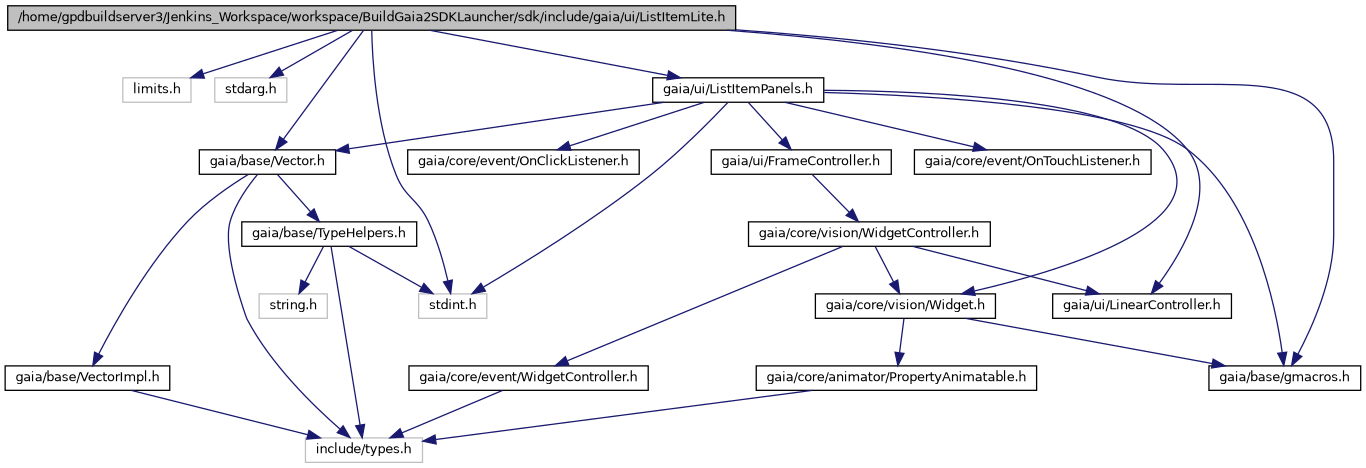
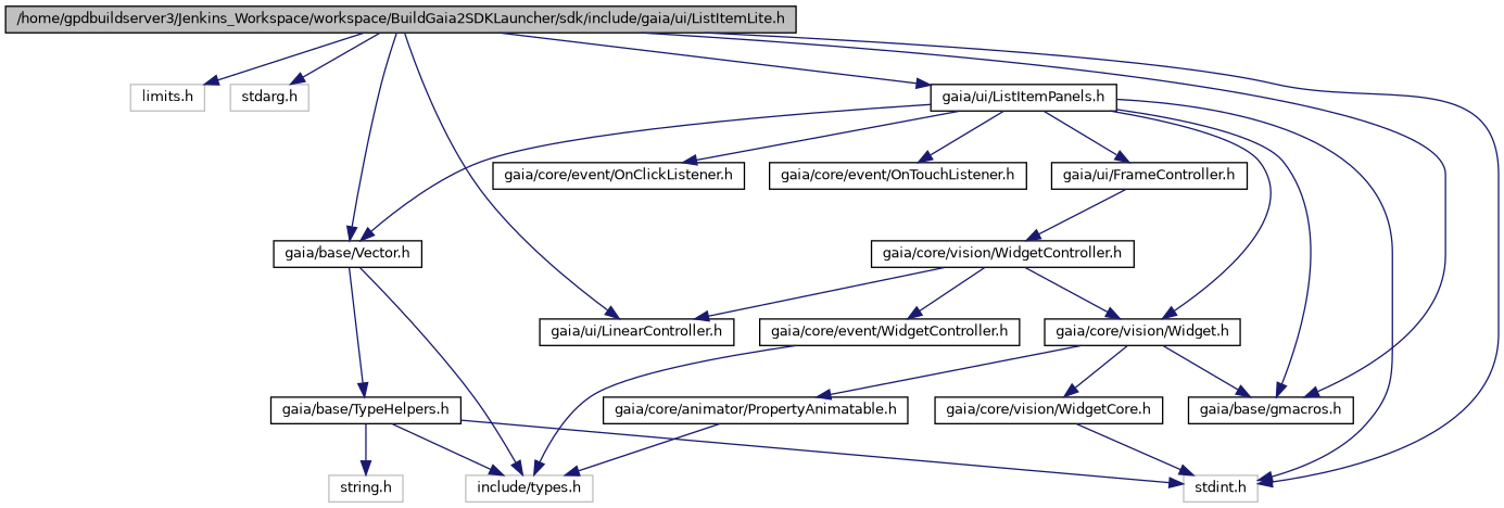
  digraph {
    node [color=black fillcolor=white fontname=Helvetica fontsize=10 shape=record style=filled]
    edge [color=midnightblue fontname=Helvetica fontsize=10 labelfontname=Helvetica labelfontsize=10 style=solid]
    n1 [fillcolor=grey75 fontcolor=black height=0.2 label="/home/gpdbuildserver3/Jenkins_Workspace/workspace/BuildGaia2SDKLauncher/sdk/include/gaia/ui/ListItemLite.h" width=0.4]
    n2 [color=grey75 height=0.2 label="limits.h" width=0.4]
    n3 [color=grey75 height=0.2 label="stdarg.h" width=0.4]
    n4 [color=grey75 height=0.2 label="stdint.h" width=0.4]
    n5 [height=0.2 label="gaia/base/Vector.h" width=0.4]
    n6 [height=0.2 label="gaia/ui/LinearController.h" width=0.4]
    n7 [height=0.2 label="gaia/base/gmacros.h" width=0.4]
    n8 [height=0.2 label="gaia/ui/ListItemPanels.h" width=0.4]
    n9 [height=0.2 label="gaia/base/TypeHelpers.h" width=0.4]
    n10 [color=grey75 height=0.2 label="include/types.h" width=0.4]
-   n11 [height=0.2 label="gaia/base/VectorImpl.h" width=0.4]
    n12 [height=0.2 label="gaia/core/vision/Widget.h" width=0.4]
    n13 [height=0.2 label="gaia/core/event/OnClickListener.h" width=0.4]
    n14 [height=0.2 label="gaia/core/event/OnTouchListener.h" width=0.4]
    n15 [height=0.2 label="gaia/ui/FrameController.h" width=0.4]
    n16 [color=grey75 height=0.2 label="string.h" width=0.4]
    n17 [height=0.2 label="gaia/core/vision/WidgetController.h" width=0.4]
    n18 [height=0.2 label="gaia/core/event/WidgetController.h" width=0.4]
    n19 [height=0.2 label="gaia/core/animator/PropertyAnimatable.h" width=0.4]
+   n20 [height=0.2 label="gaia/core/vision/WidgetCore.h" width=0.4]
    n1 -> n2
    n1 -> n3
    n1 -> n4
    n1 -> n5
    n1 -> n6
    n1 -> n7
    n1 -> n8
    n5 -> n9
    n5 -> n10
-   n5 -> n11
    n8 -> n4
    n8 -> n5
    n8 -> n7
    n8 -> n12
    n8 -> n13
    n8 -> n14
    n8 -> n15
    n9 -> n4
    n9 -> n10
    n9 -> n16
-   n11 -> n10
    n12 -> n7
    n12 -> n19
+   n12 -> n20
    n15 -> n17
    n17 -> n6
    n17 -> n12
    n17 -> n18
    n18 -> n10
    n19 -> n10
+   n20 -> n4
  }
